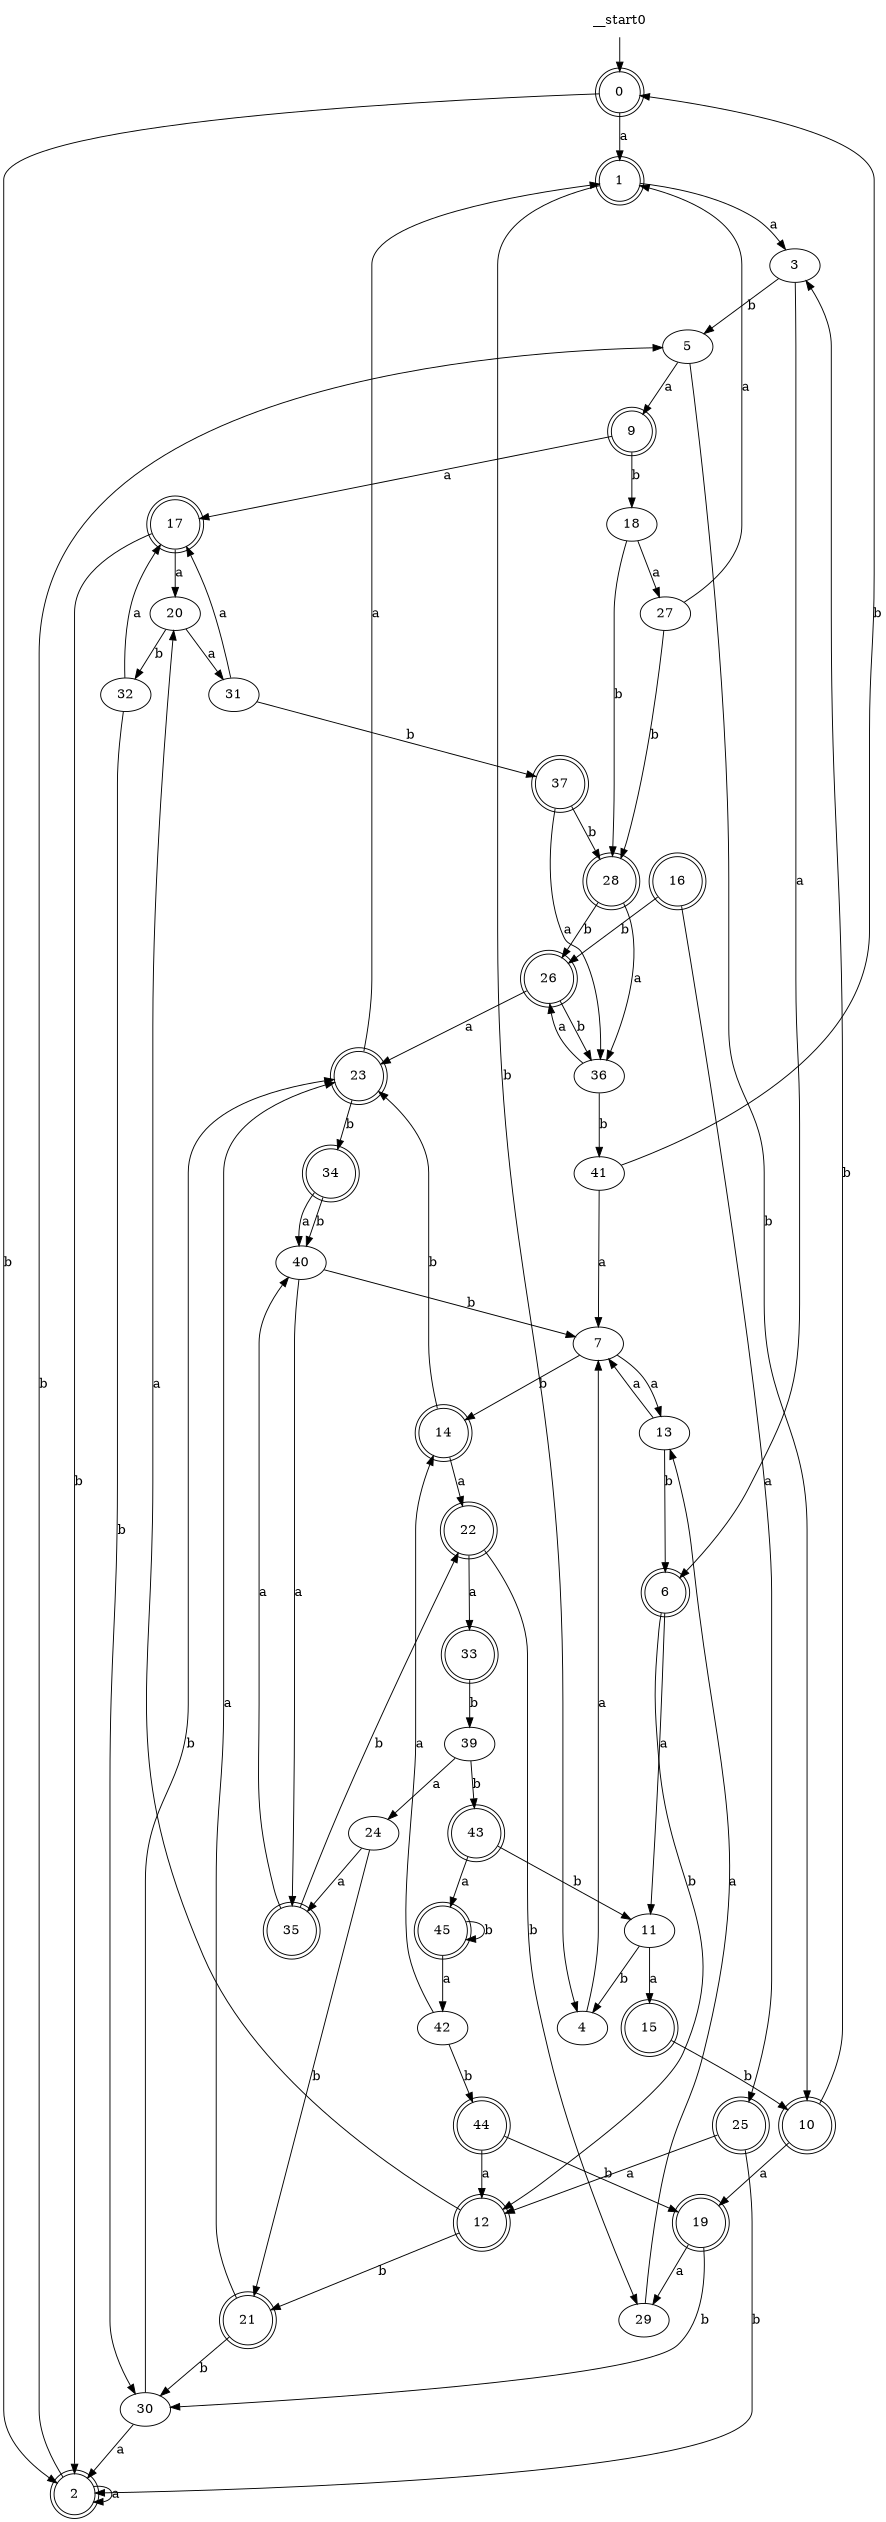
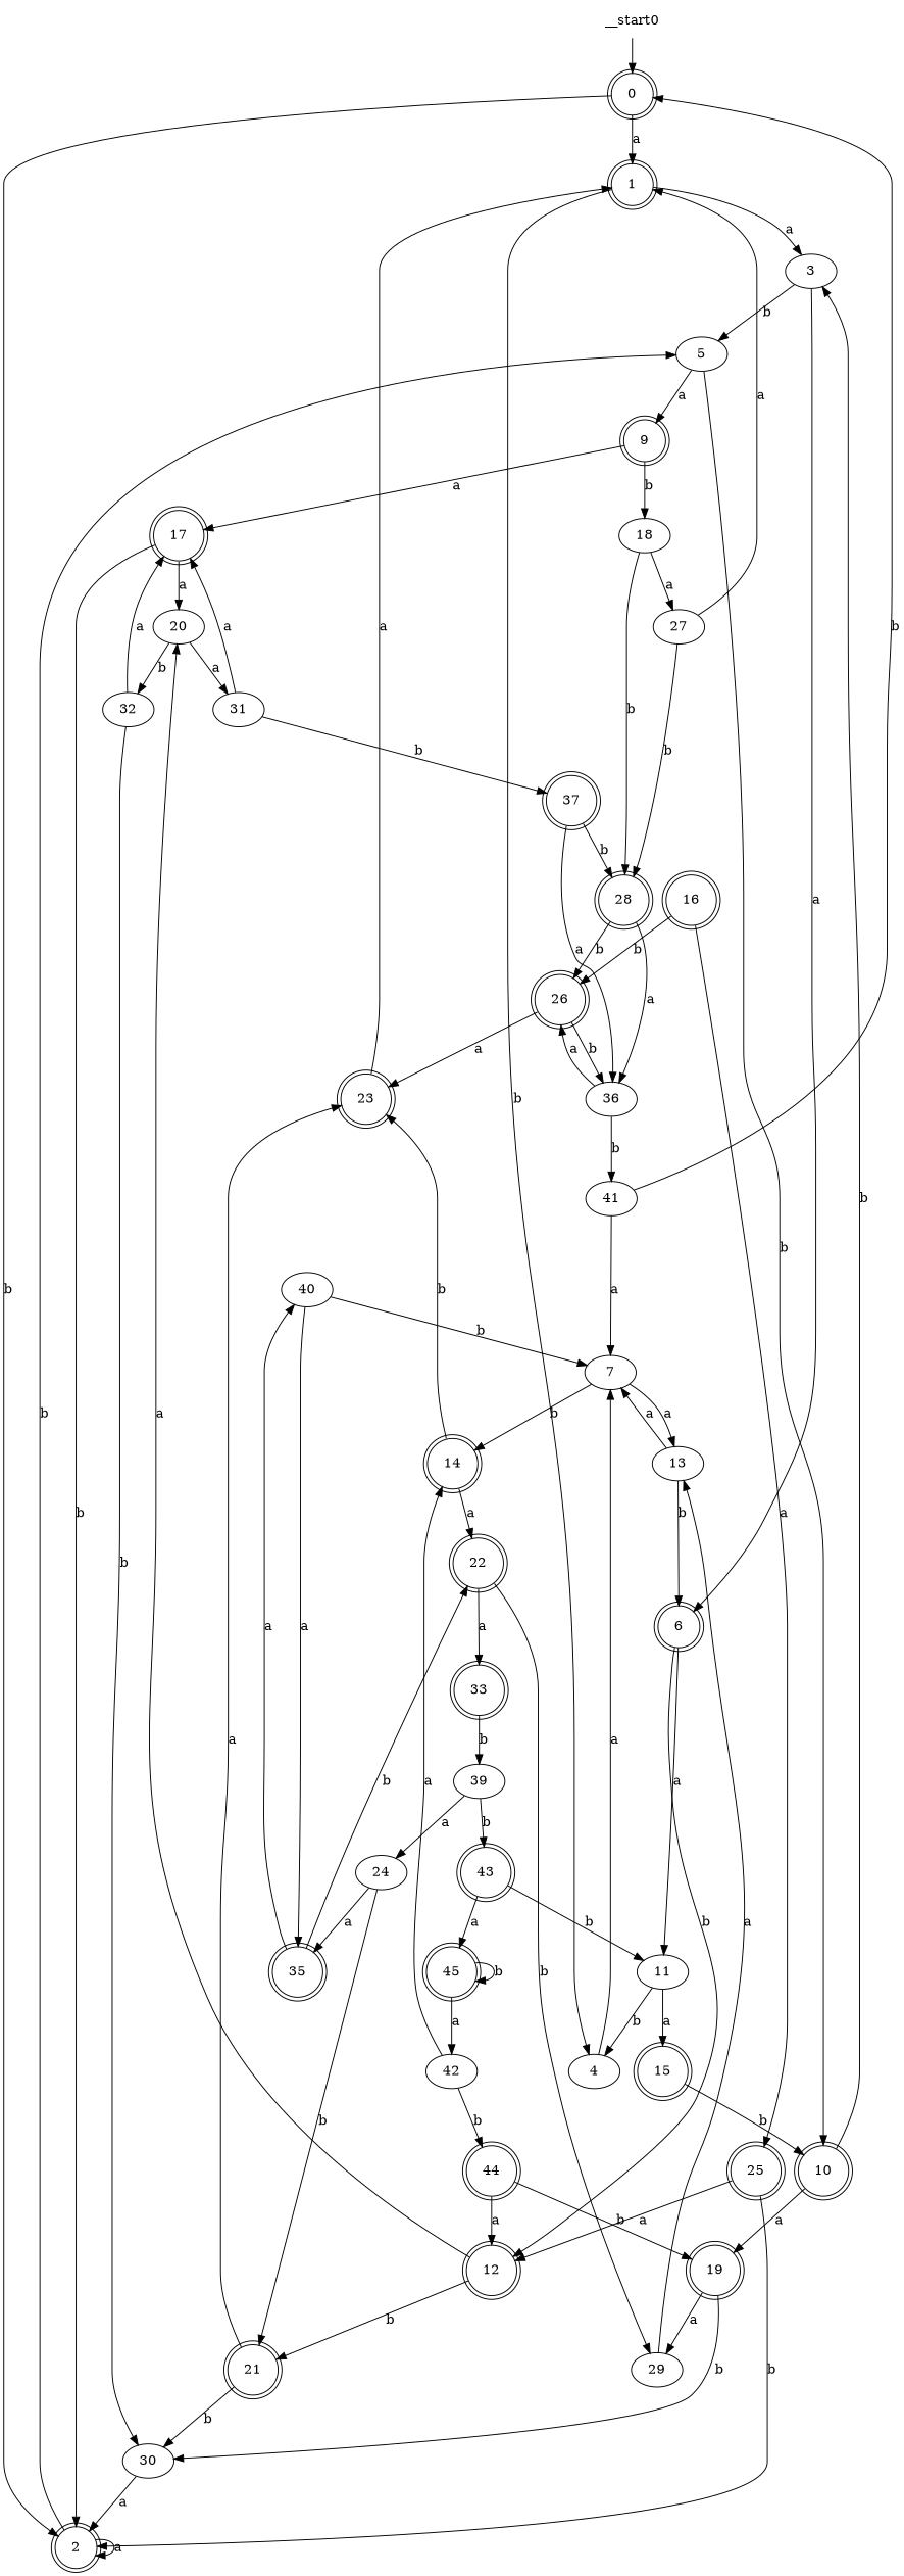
  digraph {
    node [shape=doublecircle]
    __start0 [shape=none]
    0
    1
    2
    3 [shape=""]
    4 [shape=""]
    5 [shape=""]
    6
    7 [shape=""]
    9
    10
    11 [shape=""]
    12
    13 [shape=""]
    14
    17
    18 [shape=""]
    19
    15
    20 [shape=""]
    21
    22
    23
    16
    25
    26
    27 [shape=""]
    28
    29 [shape=""]
    30 [shape=""]
    31 [shape=""]
    32 [shape=""]
    33
-   34
    24 [shape=""]
    35
    36 [shape=""]
    37
    39 [shape=""]
    40 [shape=""]
    41 [shape=""]
    43
    42 [shape=""]
    44
    45
    __start0 -> 0
    0 -> 1 [label=a]
    0 -> 2 [label=b]
    1 -> 3 [label=a]
    1 -> 4 [label=b]
    2 -> 2 [label=a]
    2 -> 5 [label=b]
    3 -> 5 [label=b]
    3 -> 6 [label=a]
    4 -> 7 [label=a]
    5 -> 9 [label=a]
    5 -> 10 [label=b]
    6 -> 11 [label=a]
    6 -> 12 [label=b]
    7 -> 13 [label=a]
    7 -> 14 [label=b]
    9 -> 17 [label=a]
    9 -> 18 [label=b]
    10 -> 3 [label=b]
    10 -> 19 [label=a]
    11 -> 4 [label=b]
    11 -> 15 [label=a]
    12 -> 20 [label=a]
    12 -> 21 [label=b]
    13 -> 6 [label=b]
    13 -> 7 [label=a]
    14 -> 22 [label=a]
    14 -> 23 [label=b]
    17 -> 2 [label=b]
    17 -> 20 [label=a]
    18 -> 27 [label=a]
    18 -> 28 [label=b]
    19 -> 29 [label=a]
    19 -> 30 [label=b]
    15 -> 10 [label=b]
    20 -> 31 [label=a]
    20 -> 32 [label=b]
    21 -> 23 [label=a]
    21 -> 30 [label=b]
    22 -> 29 [label=b]
    22 -> 33 [label=a]
    23 -> 1 [label=a]
-   23 -> 34 [label=b]
    16 -> 25 [label=a]
    16 -> 26 [label=b]
    25 -> 2 [label=b]
    25 -> 12 [label=a]
    26 -> 23 [label=a]
    26 -> 36 [label=b]
    27 -> 1 [label=a]
    27 -> 28 [label=b]
    28 -> 26 [label=b]
    28 -> 36 [label=a]
    29 -> 13 [label=a]
    30 -> 2 [label=a]
-   30 -> 23 [label=b]
    31 -> 17 [label=a]
    31 -> 37 [label=b]
    32 -> 17 [label=a]
    32 -> 30 [label=b]
    33 -> 39 [label=b]
-   34 -> 40 [label=a]
-   34 -> 40 [label=b]
    24 -> 21 [label=b]
    24 -> 35 [label=a]
    35 -> 22 [label=b]
    35 -> 40 [label=a]
    36 -> 26 [label=a]
    36 -> 41 [label=b]
    37 -> 28 [label=b]
    37 -> 36 [label=a]
    39 -> 24 [label=a]
    39 -> 43 [label=b]
    40 -> 7 [label=b]
    40 -> 35 [label=a]
    41 -> 0 [label=b]
    41 -> 7 [label=a]
    43 -> 11 [label=b]
    43 -> 45 [label=a]
    42 -> 14 [label=a]
    42 -> 44 [label=b]
    44 -> 12 [label=a]
    44 -> 19 [label=b]
    45 -> 42 [label=a]
    45 -> 45 [label=b]
  }
